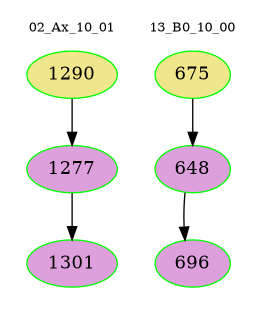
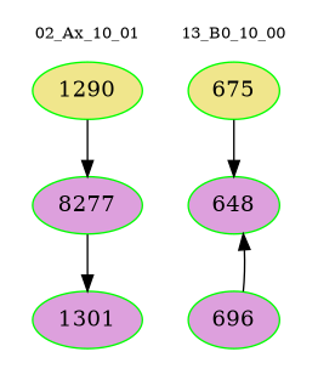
  digraph {
    node [color=green fillcolor=plum style=filled]
    edge [color=black]
    n1 [fillcolor=khaki label=1290]
-   n2 [label=1277]
+   n2 [label=8277]
    n3 [label=1301]
    n4 [fillcolor=khaki label=675]
    n5 [label=648]
    n6 [label=696]
    subgraph cluster_1 {
      color=white
      fontsize=10
      label="02_Ax_10_01"
      n1
      n2
      n3
    }
    subgraph cluster_2 {
      color=white
      fontsize=10
      label="13_B0_10_00"
      n4
      n5
      n6
    }
    n1 -> n2
    n2 -> n3
    n4 -> n5
-   n5 -> n6
+   n6 -> n5
  }
